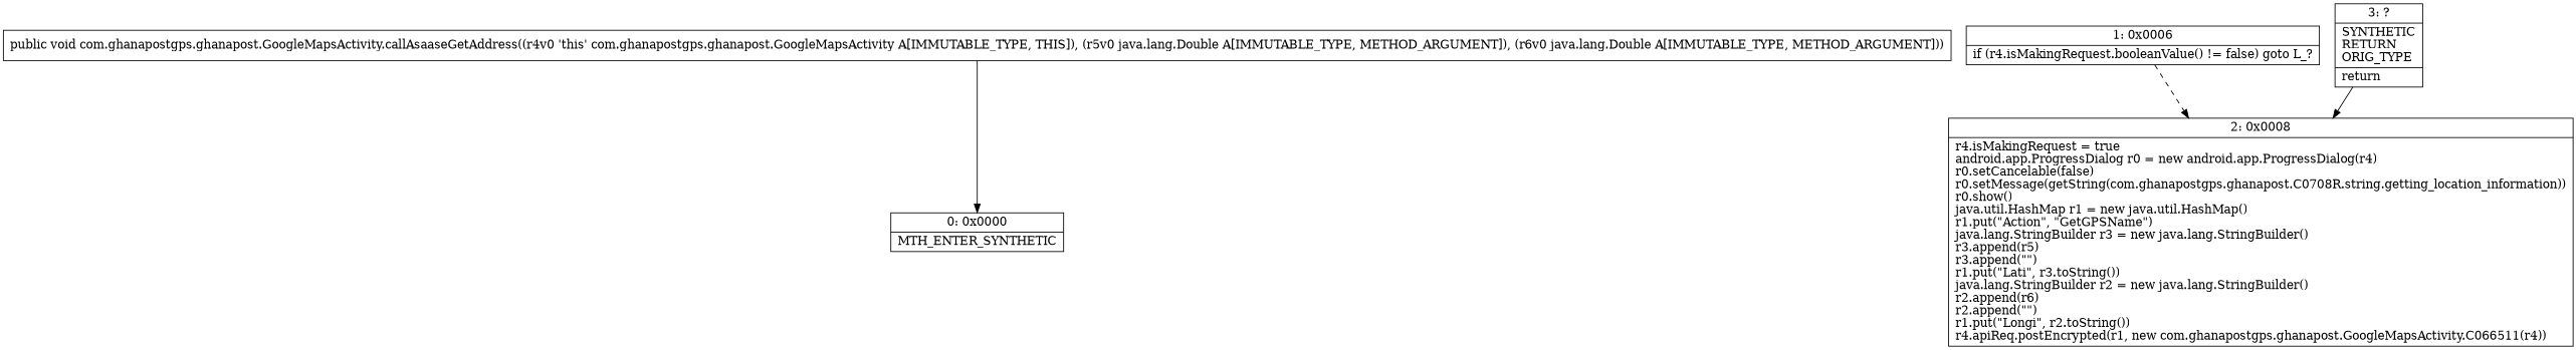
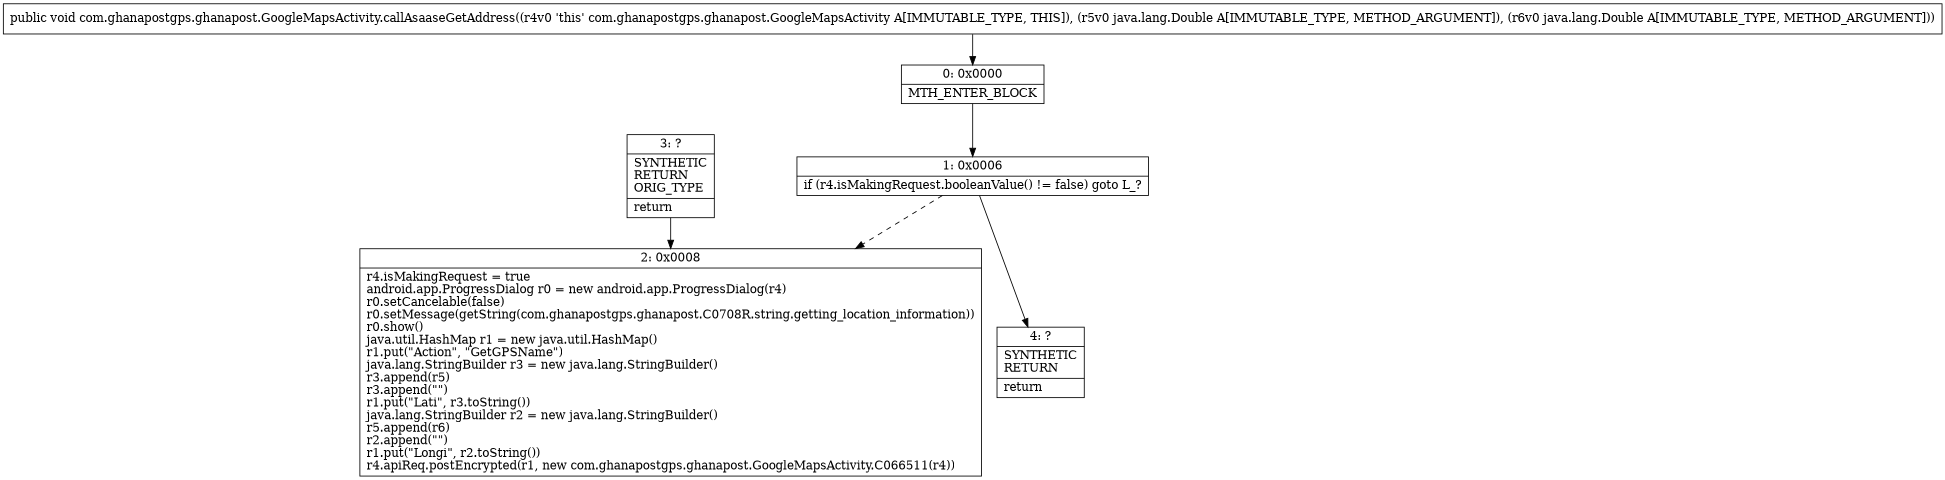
  digraph {
    node [shape=record]
-   n1 [label="{0\:\ 0x0000|MTH_ENTER_SYNTHETIC\l}"]
+   n1 [label="{0\:\ 0x0000|MTH_ENTER_BLOCK\l}"]
    n2 [label="{1\:\ 0x0006|if (r4.isMakingRequest.booleanValue() != false) goto L_?\l}"]
-   n3 [label="{2\:\ 0x0008|r4.isMakingRequest = true\landroid.app.ProgressDialog r0 = new android.app.ProgressDialog(r4)\lr0.setCancelable(false)\lr0.setMessage(getString(com.ghanapostgps.ghanapost.C0708R.string.getting_location_information))\lr0.show()\ljava.util.HashMap r1 = new java.util.HashMap()\lr1.put(\"Action\", \"GetGPSName\")\ljava.lang.StringBuilder r3 = new java.lang.StringBuilder()\lr3.append(r5)\lr3.append(\"\")\lr1.put(\"Lati\", r3.toString())\ljava.lang.StringBuilder r2 = new java.lang.StringBuilder()\lr2.append(r6)\lr2.append(\"\")\lr1.put(\"Longi\", r2.toString())\lr4.apiReq.postEncrypted(r1, new com.ghanapostgps.ghanapost.GoogleMapsActivity.C066511(r4))\l}"]
+   n3 [label="{2\:\ 0x0008|r4.isMakingRequest = true\landroid.app.ProgressDialog r0 = new android.app.ProgressDialog(r4)\lr0.setCancelable(false)\lr0.setMessage(getString(com.ghanapostgps.ghanapost.C0708R.string.getting_location_information))\lr0.show()\ljava.util.HashMap r1 = new java.util.HashMap()\lr1.put(\"Action\", \"GetGPSName\")\ljava.lang.StringBuilder r3 = new java.lang.StringBuilder()\lr3.append(r5)\lr3.append(\"\")\lr1.put(\"Lati\", r3.toString())\ljava.lang.StringBuilder r2 = new java.lang.StringBuilder()\lr5.append(r6)\lr2.append(\"\")\lr1.put(\"Longi\", r2.toString())\lr4.apiReq.postEncrypted(r1, new com.ghanapostgps.ghanapost.GoogleMapsActivity.C066511(r4))\l}"]
+   n4 [label="{4\:\ ?|SYNTHETIC\lRETURN\l|return\l}"]
    n5 [label="{3\:\ ?|SYNTHETIC\lRETURN\lORIG_TYPE\l|return\l}"]
    n6 [label="{public void com.ghanapostgps.ghanapost.GoogleMapsActivity.callAsaaseGetAddress((r4v0 'this' com.ghanapostgps.ghanapost.GoogleMapsActivity A[IMMUTABLE_TYPE, THIS]), (r5v0 java.lang.Double A[IMMUTABLE_TYPE, METHOD_ARGUMENT]), (r6v0 java.lang.Double A[IMMUTABLE_TYPE, METHOD_ARGUMENT])) }"]
+   n1 -> n2
    n2 -> n3 [style=dashed]
+   n2 -> n4
    n5 -> n3
    n6 -> n1
  }
